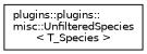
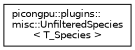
  digraph {
    rankdir=LR
-   n1 [color=black fillcolor=white fontname=Helvetica fontsize=10 height=0.2 label="plugins::plugins::\lmisc::UnfilteredSpecies\l\< T_Species \>" shape=record style=filled width=0.4]
+   n1 [color=black fillcolor=white fontname=Helvetica fontsize=10 height=0.2 label="picongpu::plugins::\lmisc::UnfilteredSpecies\l\< T_Species \>" shape=record style=filled width=0.4]
  }
